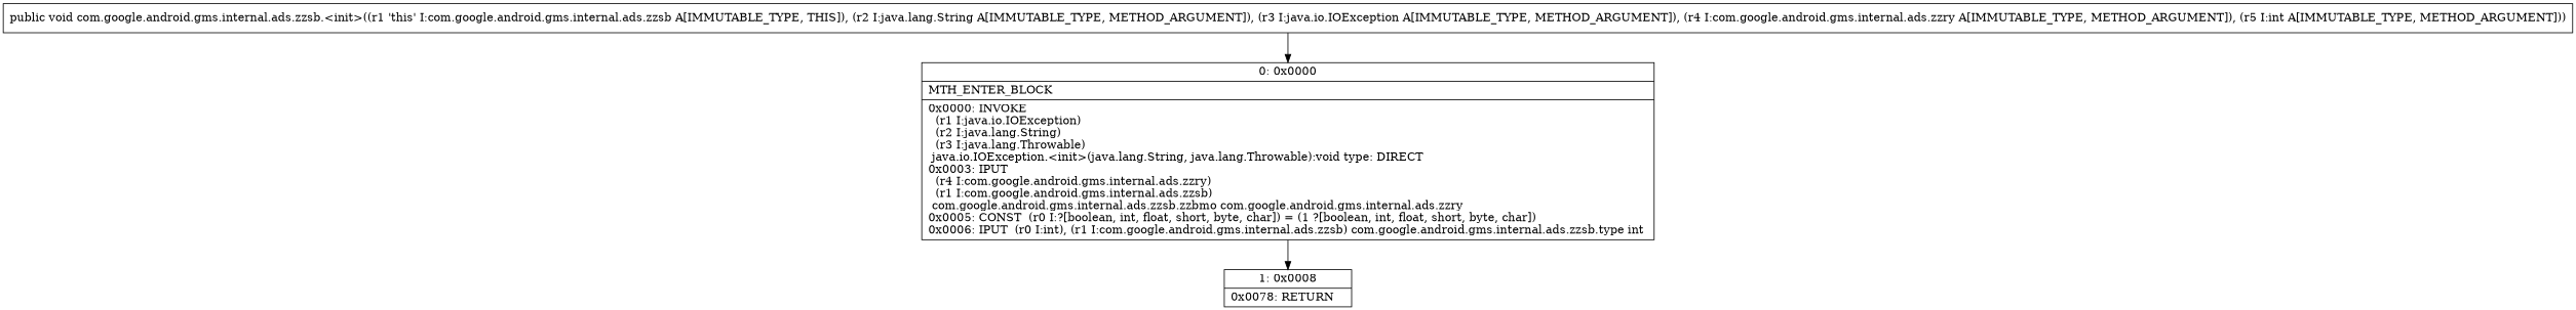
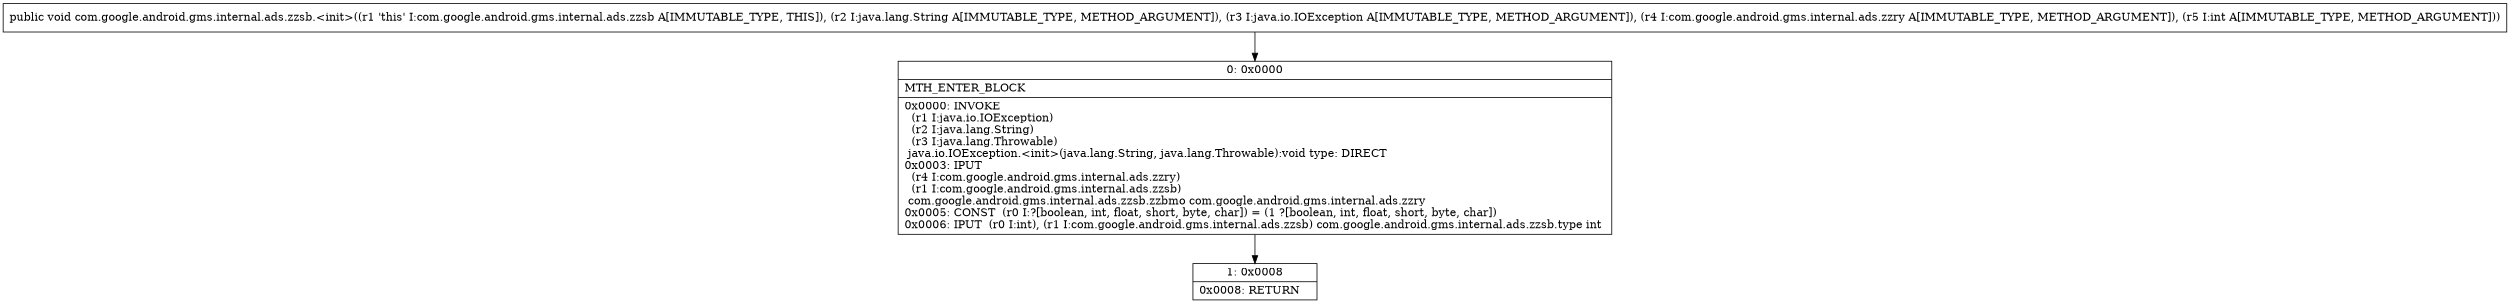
  digraph {
    node [shape=record]
    n1 [label="{0\:\ 0x0000|MTH_ENTER_BLOCK\l|0x0000: INVOKE  \l  (r1 I:java.io.IOException)\l  (r2 I:java.lang.String)\l  (r3 I:java.lang.Throwable)\l java.io.IOException.\<init\>(java.lang.String, java.lang.Throwable):void type: DIRECT \l0x0003: IPUT  \l  (r4 I:com.google.android.gms.internal.ads.zzry)\l  (r1 I:com.google.android.gms.internal.ads.zzsb)\l com.google.android.gms.internal.ads.zzsb.zzbmo com.google.android.gms.internal.ads.zzry \l0x0005: CONST  (r0 I:?[boolean, int, float, short, byte, char]) = (1 ?[boolean, int, float, short, byte, char]) \l0x0006: IPUT  (r0 I:int), (r1 I:com.google.android.gms.internal.ads.zzsb) com.google.android.gms.internal.ads.zzsb.type int \l}"]
-   n2 [label="{1\:\ 0x0008|0x0078: RETURN   \l}"]
+   n2 [label="{1\:\ 0x0008|0x0008: RETURN   \l}"]
    n3 [label="{public void com.google.android.gms.internal.ads.zzsb.\<init\>((r1 'this' I:com.google.android.gms.internal.ads.zzsb A[IMMUTABLE_TYPE, THIS]), (r2 I:java.lang.String A[IMMUTABLE_TYPE, METHOD_ARGUMENT]), (r3 I:java.io.IOException A[IMMUTABLE_TYPE, METHOD_ARGUMENT]), (r4 I:com.google.android.gms.internal.ads.zzry A[IMMUTABLE_TYPE, METHOD_ARGUMENT]), (r5 I:int A[IMMUTABLE_TYPE, METHOD_ARGUMENT])) }"]
    n1 -> n2
    n3 -> n1
  }
